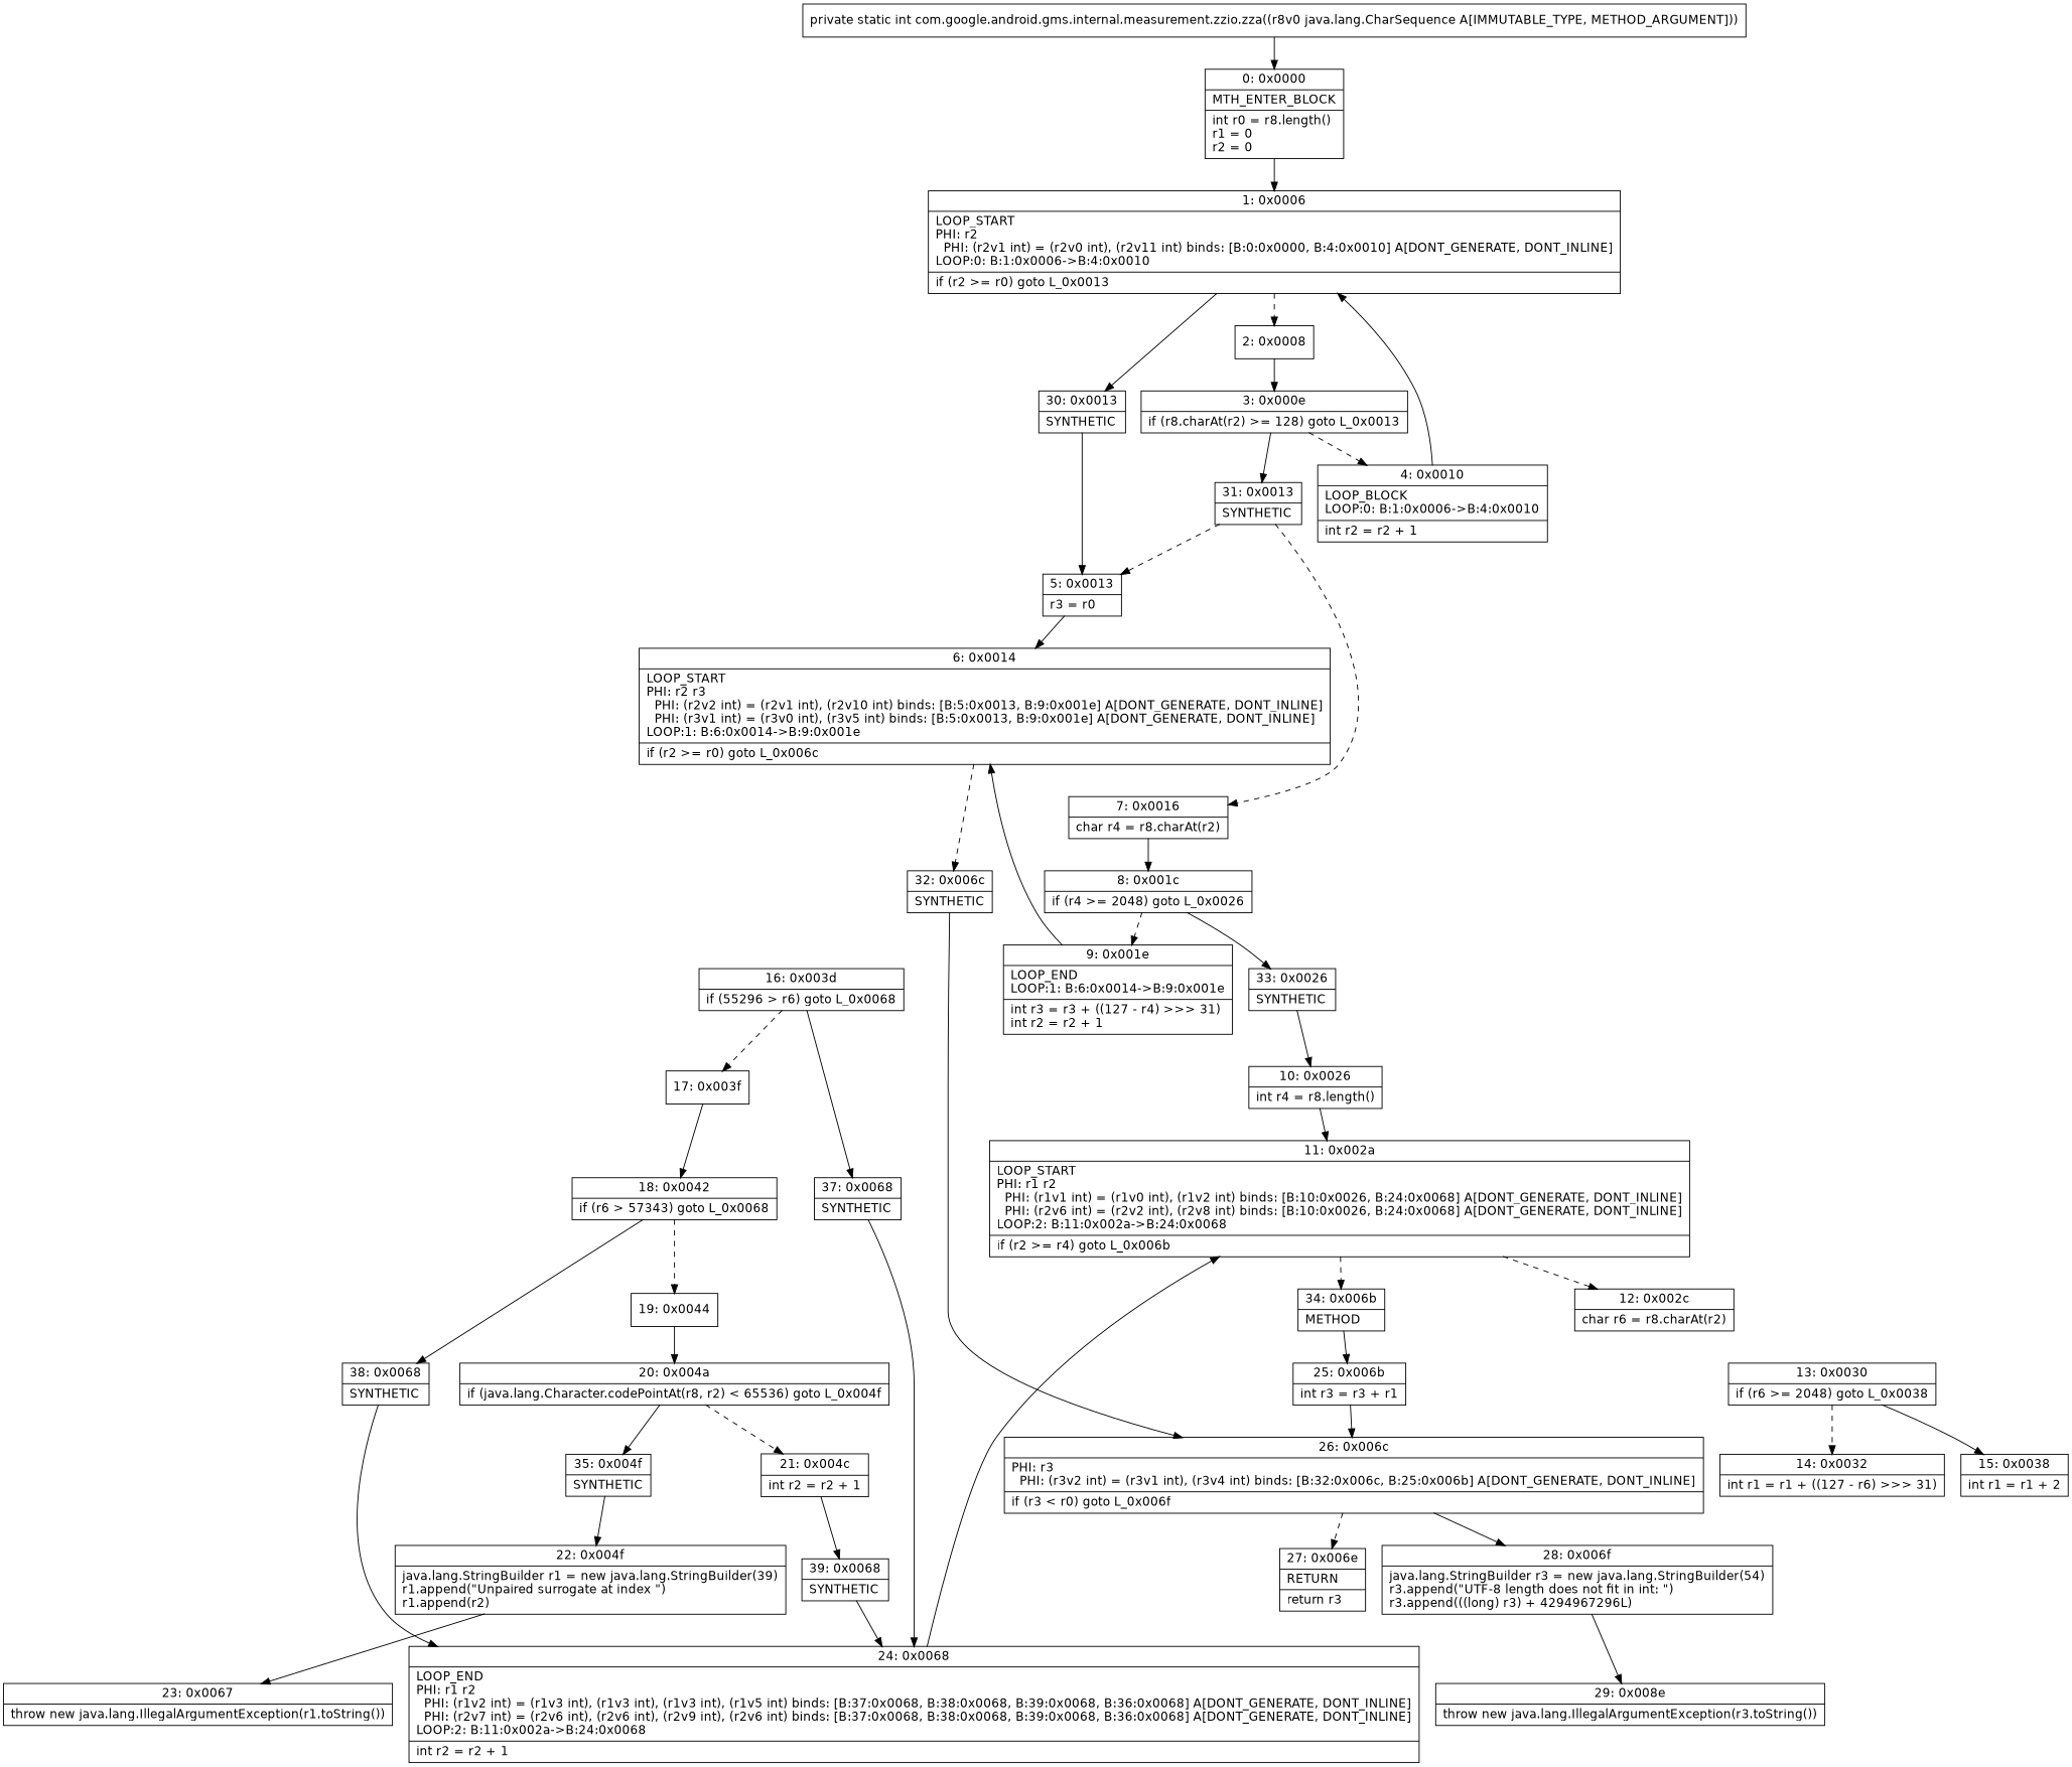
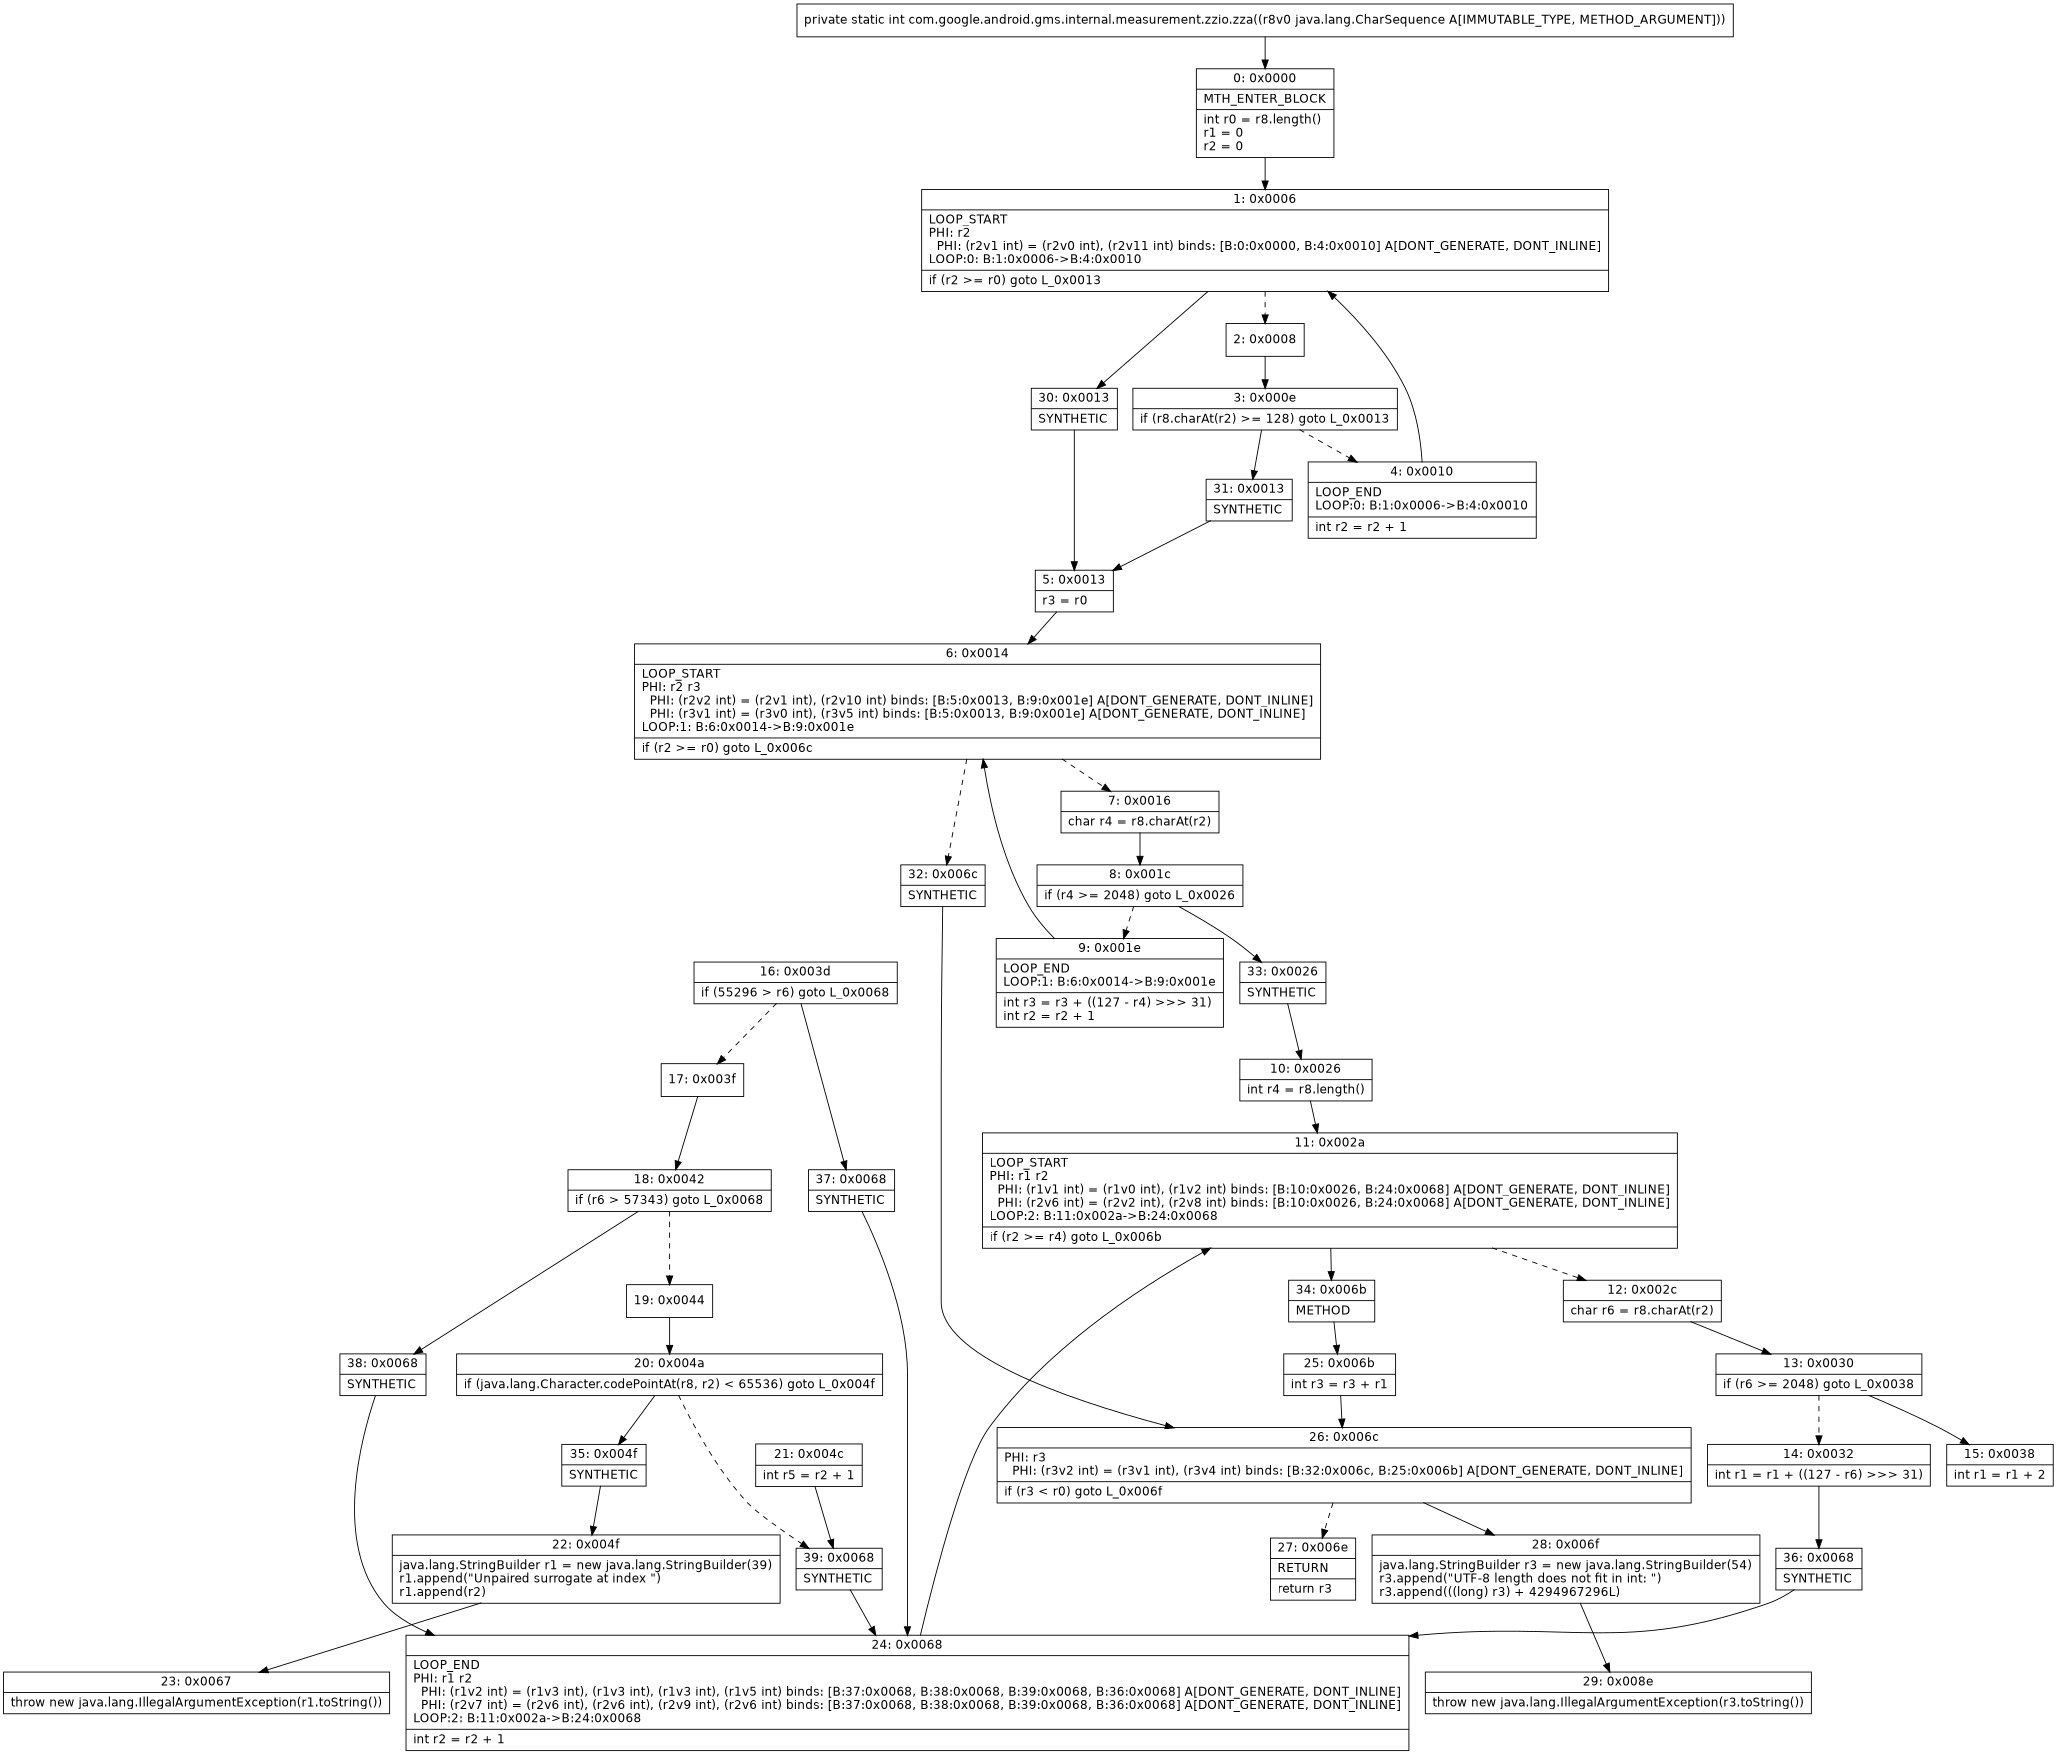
  digraph {
    fontname="DejaVu Sans"
    node [fontname="DejaVu Sans" shape=record]
    edge [fontname="DejaVu Sans"]
    n1 [label="{0\:\ 0x0000|MTH_ENTER_BLOCK\l|int r0 = r8.length()\lr1 = 0\lr2 = 0\l}"]
    n2 [label="{1\:\ 0x0006|LOOP_START\lPHI: r2 \l  PHI: (r2v1 int) = (r2v0 int), (r2v11 int) binds: [B:0:0x0000, B:4:0x0010] A[DONT_GENERATE, DONT_INLINE]\lLOOP:0: B:1:0x0006\-\>B:4:0x0010\l|if (r2 \>= r0) goto L_0x0013\l}"]
    n3 [label="{2\:\ 0x0008}"]
    n4 [label="{30\:\ 0x0013|SYNTHETIC\l}"]
    n5 [label="{3\:\ 0x000e|if (r8.charAt(r2) \>= 128) goto L_0x0013\l}"]
    n6 [label="{5\:\ 0x0013|r3 = r0\l}"]
-   n7 [label="{4\:\ 0x0010|LOOP_BLOCK\lLOOP:0: B:1:0x0006\-\>B:4:0x0010\l|int r2 = r2 + 1\l}"]
+   n7 [label="{4\:\ 0x0010|LOOP_END\lLOOP:0: B:1:0x0006\-\>B:4:0x0010\l|int r2 = r2 + 1\l}"]
    n8 [label="{31\:\ 0x0013|SYNTHETIC\l}"]
    n9 [label="{6\:\ 0x0014|LOOP_START\lPHI: r2 r3 \l  PHI: (r2v2 int) = (r2v1 int), (r2v10 int) binds: [B:5:0x0013, B:9:0x001e] A[DONT_GENERATE, DONT_INLINE]\l  PHI: (r3v1 int) = (r3v0 int), (r3v5 int) binds: [B:5:0x0013, B:9:0x001e] A[DONT_GENERATE, DONT_INLINE]\lLOOP:1: B:6:0x0014\-\>B:9:0x001e\l|if (r2 \>= r0) goto L_0x006c\l}"]
    n10 [label="{7\:\ 0x0016|char r4 = r8.charAt(r2)\l}"]
    n11 [label="{32\:\ 0x006c|SYNTHETIC\l}"]
    n12 [label="{8\:\ 0x001c|if (r4 \>= 2048) goto L_0x0026\l}"]
    n13 [label="{26\:\ 0x006c|PHI: r3 \l  PHI: (r3v2 int) = (r3v1 int), (r3v4 int) binds: [B:32:0x006c, B:25:0x006b] A[DONT_GENERATE, DONT_INLINE]\l|if (r3 \< r0) goto L_0x006f\l}"]
    n14 [label="{9\:\ 0x001e|LOOP_END\lLOOP:1: B:6:0x0014\-\>B:9:0x001e\l|int r3 = r3 + ((127 \- r4) \>\>\> 31)\lint r2 = r2 + 1\l}"]
    n15 [label="{33\:\ 0x0026|SYNTHETIC\l}"]
    n16 [label="{10\:\ 0x0026|int r4 = r8.length()\l}"]
    n17 [label="{11\:\ 0x002a|LOOP_START\lPHI: r1 r2 \l  PHI: (r1v1 int) = (r1v0 int), (r1v2 int) binds: [B:10:0x0026, B:24:0x0068] A[DONT_GENERATE, DONT_INLINE]\l  PHI: (r2v6 int) = (r2v2 int), (r2v8 int) binds: [B:10:0x0026, B:24:0x0068] A[DONT_GENERATE, DONT_INLINE]\lLOOP:2: B:11:0x002a\-\>B:24:0x0068\l|if (r2 \>= r4) goto L_0x006b\l}"]
    n18 [label="{12\:\ 0x002c|char r6 = r8.charAt(r2)\l}"]
    n19 [label="{34\:\ 0x006b|METHOD\l}"]
    n20 [label="{13\:\ 0x0030|if (r6 \>= 2048) goto L_0x0038\l}"]
    n21 [label="{25\:\ 0x006b|int r3 = r3 + r1\l}"]
    n22 [label="{14\:\ 0x0032|int r1 = r1 + ((127 \- r6) \>\>\> 31)\l}"]
    n23 [label="{15\:\ 0x0038|int r1 = r1 + 2\l}"]
+   n24 [label="{36\:\ 0x0068|SYNTHETIC\l}"]
    n25 [label="{24\:\ 0x0068|LOOP_END\lPHI: r1 r2 \l  PHI: (r1v2 int) = (r1v3 int), (r1v3 int), (r1v3 int), (r1v5 int) binds: [B:37:0x0068, B:38:0x0068, B:39:0x0068, B:36:0x0068] A[DONT_GENERATE, DONT_INLINE]\l  PHI: (r2v7 int) = (r2v6 int), (r2v6 int), (r2v9 int), (r2v6 int) binds: [B:37:0x0068, B:38:0x0068, B:39:0x0068, B:36:0x0068] A[DONT_GENERATE, DONT_INLINE]\lLOOP:2: B:11:0x002a\-\>B:24:0x0068\l|int r2 = r2 + 1\l}"]
    n26 [label="{16\:\ 0x003d|if (55296 \> r6) goto L_0x0068\l}"]
    n27 [label="{17\:\ 0x003f}"]
    n28 [label="{37\:\ 0x0068|SYNTHETIC\l}"]
    n29 [label="{18\:\ 0x0042|if (r6 \> 57343) goto L_0x0068\l}"]
    n30 [label="{19\:\ 0x0044}"]
    n31 [label="{38\:\ 0x0068|SYNTHETIC\l}"]
    n32 [label="{20\:\ 0x004a|if (java.lang.Character.codePointAt(r8, r2) \< 65536) goto L_0x004f\l}"]
-   n33 [label="{21\:\ 0x004c|int r2 = r2 + 1\l}"]
+   n33 [label="{21\:\ 0x004c|int r5 = r2 + 1\l}"]
    n34 [label="{35\:\ 0x004f|SYNTHETIC\l}"]
    n35 [label="{39\:\ 0x0068|SYNTHETIC\l}"]
    n36 [label="{22\:\ 0x004f|java.lang.StringBuilder r1 = new java.lang.StringBuilder(39)\lr1.append(\"Unpaired surrogate at index \")\lr1.append(r2)\l}"]
    n37 [label="{23\:\ 0x0067|throw new java.lang.IllegalArgumentException(r1.toString())\l}"]
    n38 [label="{27\:\ 0x006e|RETURN\l|return r3\l}"]
    n39 [label="{28\:\ 0x006f|java.lang.StringBuilder r3 = new java.lang.StringBuilder(54)\lr3.append(\"UTF\-8 length does not fit in int: \")\lr3.append(((long) r3) + 4294967296L)\l}"]
    n40 [label="{29\:\ 0x008e|throw new java.lang.IllegalArgumentException(r3.toString())\l}"]
    n41 [label="{private static int com.google.android.gms.internal.measurement.zzio.zza((r8v0 java.lang.CharSequence A[IMMUTABLE_TYPE, METHOD_ARGUMENT])) }"]
    n1 -> n2
    n2 -> n3 [style=dashed]
    n2 -> n4
    n3 -> n5
    n4 -> n6
    n5 -> n7 [style=dashed]
    n5 -> n8
    n6 -> n9
    n7 -> n2
-   n8 -> n6 [style=dashed]
-   n8 -> n10 [style=dashed]
+   n8 -> n6
+   n9 -> n10 [style=dashed]
    n9 -> n11 [style=dashed]
    n10 -> n12
    n11 -> n13
    n12 -> n14 [style=dashed]
    n12 -> n15
    n13 -> n38 [style=dashed]
    n13 -> n39
    n14 -> n9
    n15 -> n16
    n16 -> n17
    n17 -> n18 [style=dashed]
-   n17 -> n19 [style=dashed]
+   n17 -> n19
+   n18 -> n20
    n19 -> n21
    n20 -> n22 [style=dashed]
    n20 -> n23
    n21 -> n13
+   n22 -> n24
+   n24 -> n25
    n25 -> n17
    n26 -> n27 [style=dashed]
    n26 -> n28
    n27 -> n29
    n28 -> n25
    n29 -> n30 [style=dashed]
    n29 -> n31
    n30 -> n32
    n31 -> n25
-   n32 -> n33 [style=dashed]
+   n32 -> n35 [style=dashed]
    n32 -> n34
    n33 -> n35
    n34 -> n36
    n35 -> n25
    n36 -> n37
    n39 -> n40
    n41 -> n1
  }
